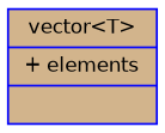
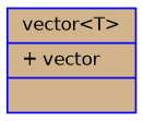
  digraph {
-   n1 [color=blue fillcolor=tan fontcolor=black fontname=Helvetica fontsize=10 height=0.2 label="{vector\<T\>\n|+ elements\l|}" shape=record style=filled width=0.4]
+   n1 [color=blue fillcolor=tan fontcolor=black fontname=Helvetica fontsize=10 height=0.2 label="{vector\<T\>\n|+ vector\l|}" shape=record style=filled width=0.4]
  }
